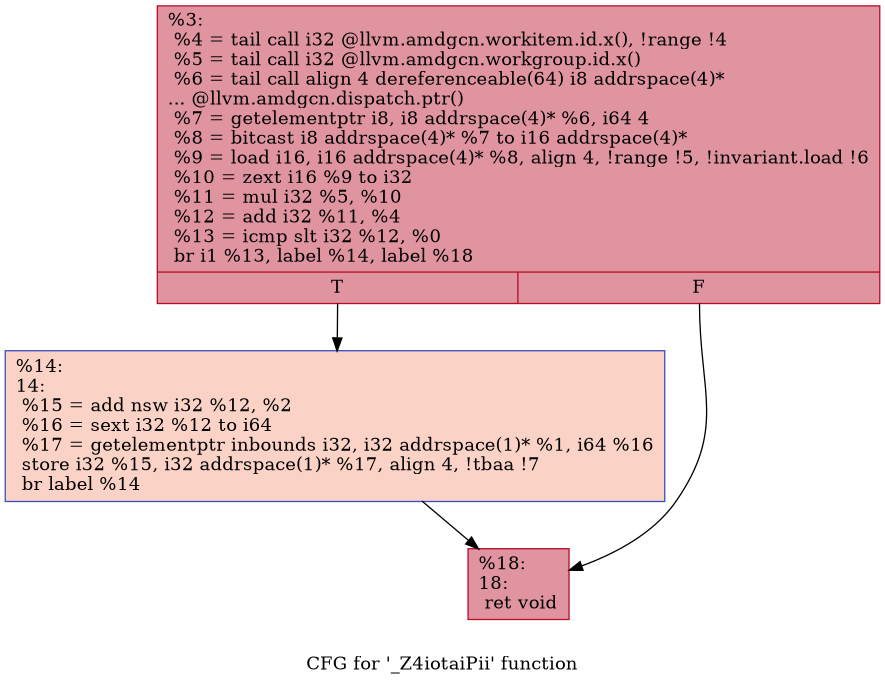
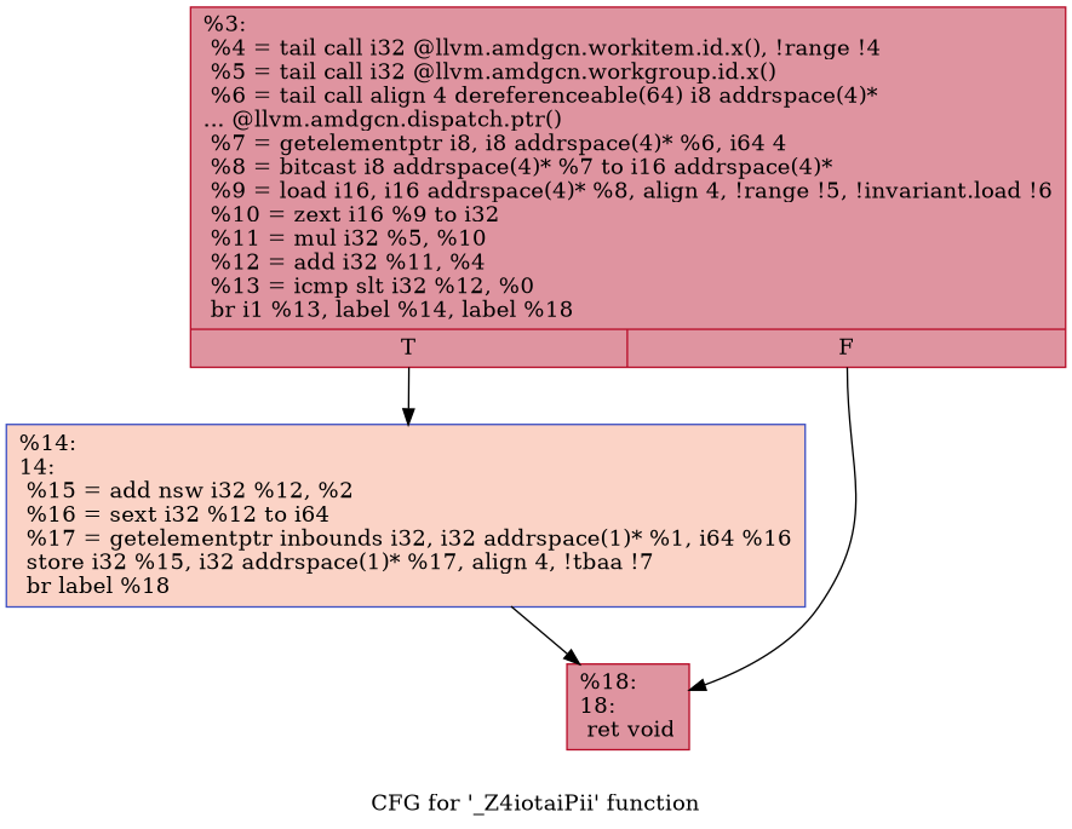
  digraph {
    label="CFG for '_Z4iotaiPii' function"
    node [color="#b70d28ff" fillcolor="#b70d2870" shape=record style=filled]
    n1 [label="{%3:\l  %4 = tail call i32 @llvm.amdgcn.workitem.id.x(), !range !4\l  %5 = tail call i32 @llvm.amdgcn.workgroup.id.x()\l  %6 = tail call align 4 dereferenceable(64) i8 addrspace(4)*\l... @llvm.amdgcn.dispatch.ptr()\l  %7 = getelementptr i8, i8 addrspace(4)* %6, i64 4\l  %8 = bitcast i8 addrspace(4)* %7 to i16 addrspace(4)*\l  %9 = load i16, i16 addrspace(4)* %8, align 4, !range !5, !invariant.load !6\l  %10 = zext i16 %9 to i32\l  %11 = mul i32 %5, %10\l  %12 = add i32 %11, %4\l  %13 = icmp slt i32 %12, %0\l  br i1 %13, label %14, label %18\l|{<s0>T|<s1>F}}"]
-   n2 [color="#3d50c3ff" fillcolor="#f59c7d70" label="{%14:\l14:                                               \l  %15 = add nsw i32 %12, %2\l  %16 = sext i32 %12 to i64\l  %17 = getelementptr inbounds i32, i32 addrspace(1)* %1, i64 %16\l  store i32 %15, i32 addrspace(1)* %17, align 4, !tbaa !7\l  br label %14\l}"]
+   n2 [color="#3d50c3ff" fillcolor="#f59c7d70" label="{%14:\l14:                                               \l  %15 = add nsw i32 %12, %2\l  %16 = sext i32 %12 to i64\l  %17 = getelementptr inbounds i32, i32 addrspace(1)* %1, i64 %16\l  store i32 %15, i32 addrspace(1)* %17, align 4, !tbaa !7\l  br label %18\l}"]
    n3 [label="{%18:\l18:                                               \l  ret void\l}"]
    n1 -> n2 [tailport=s0]
    n1 -> n3 [tailport=s1]
    n2 -> n3
  }
